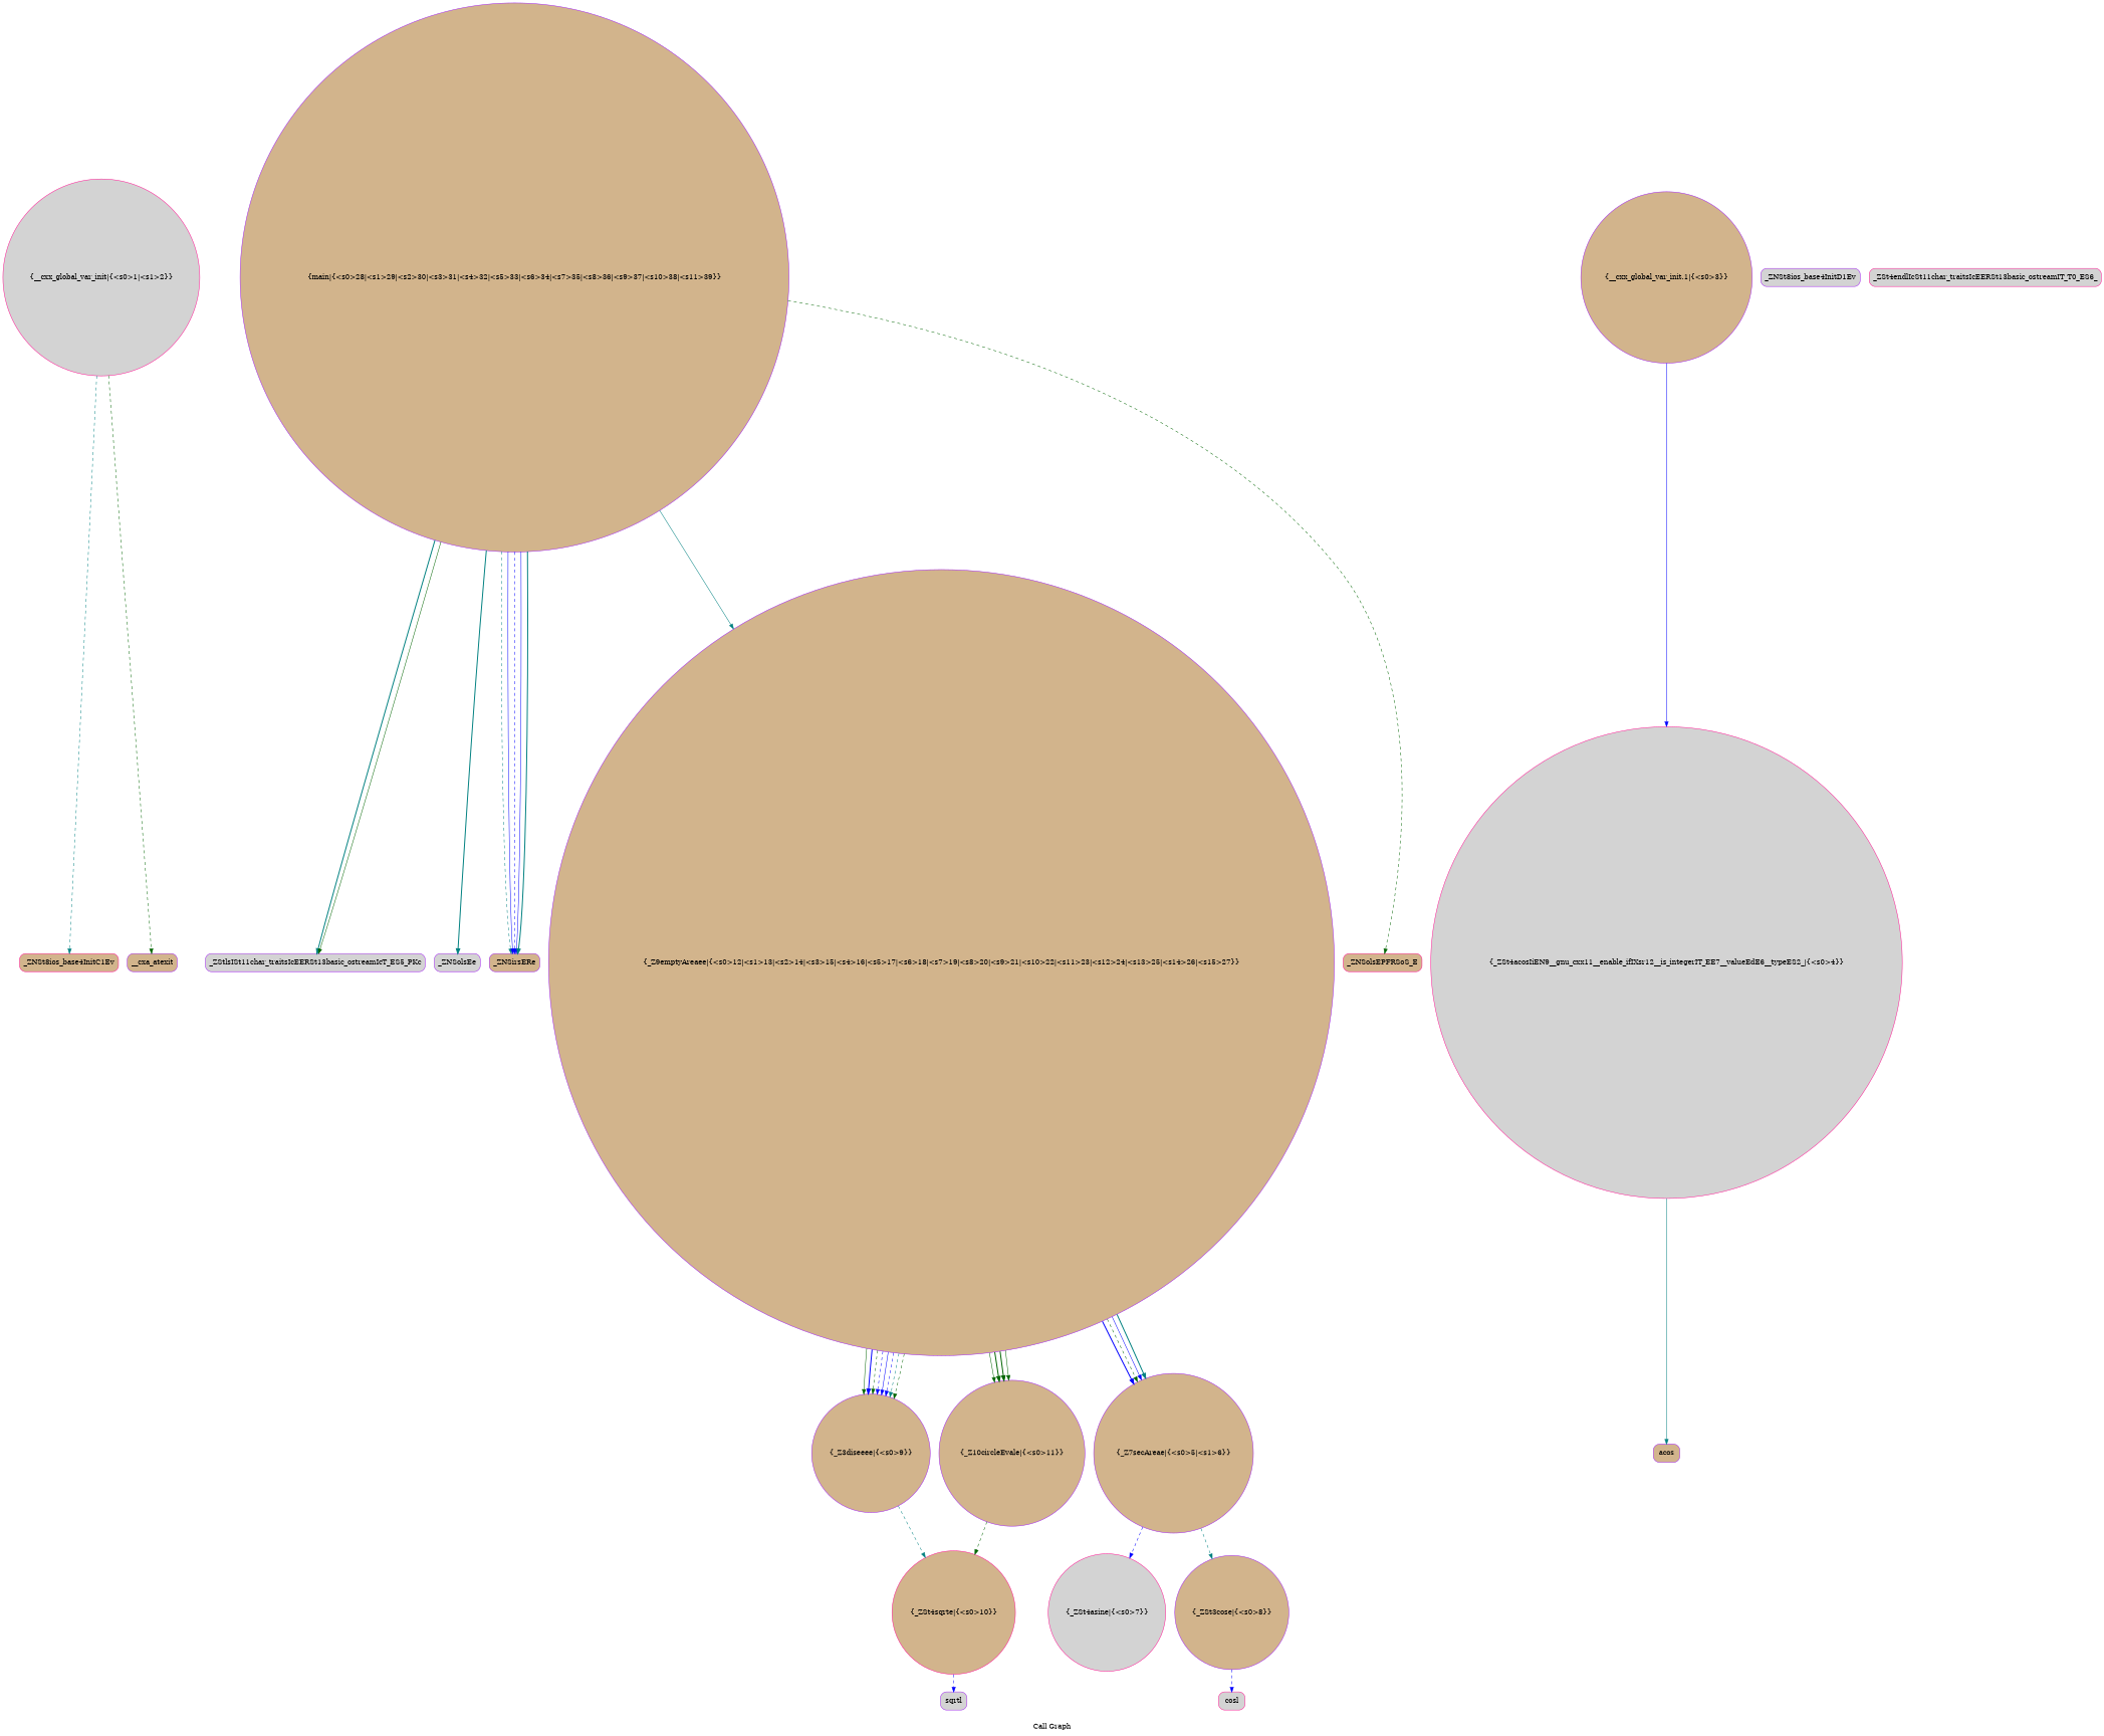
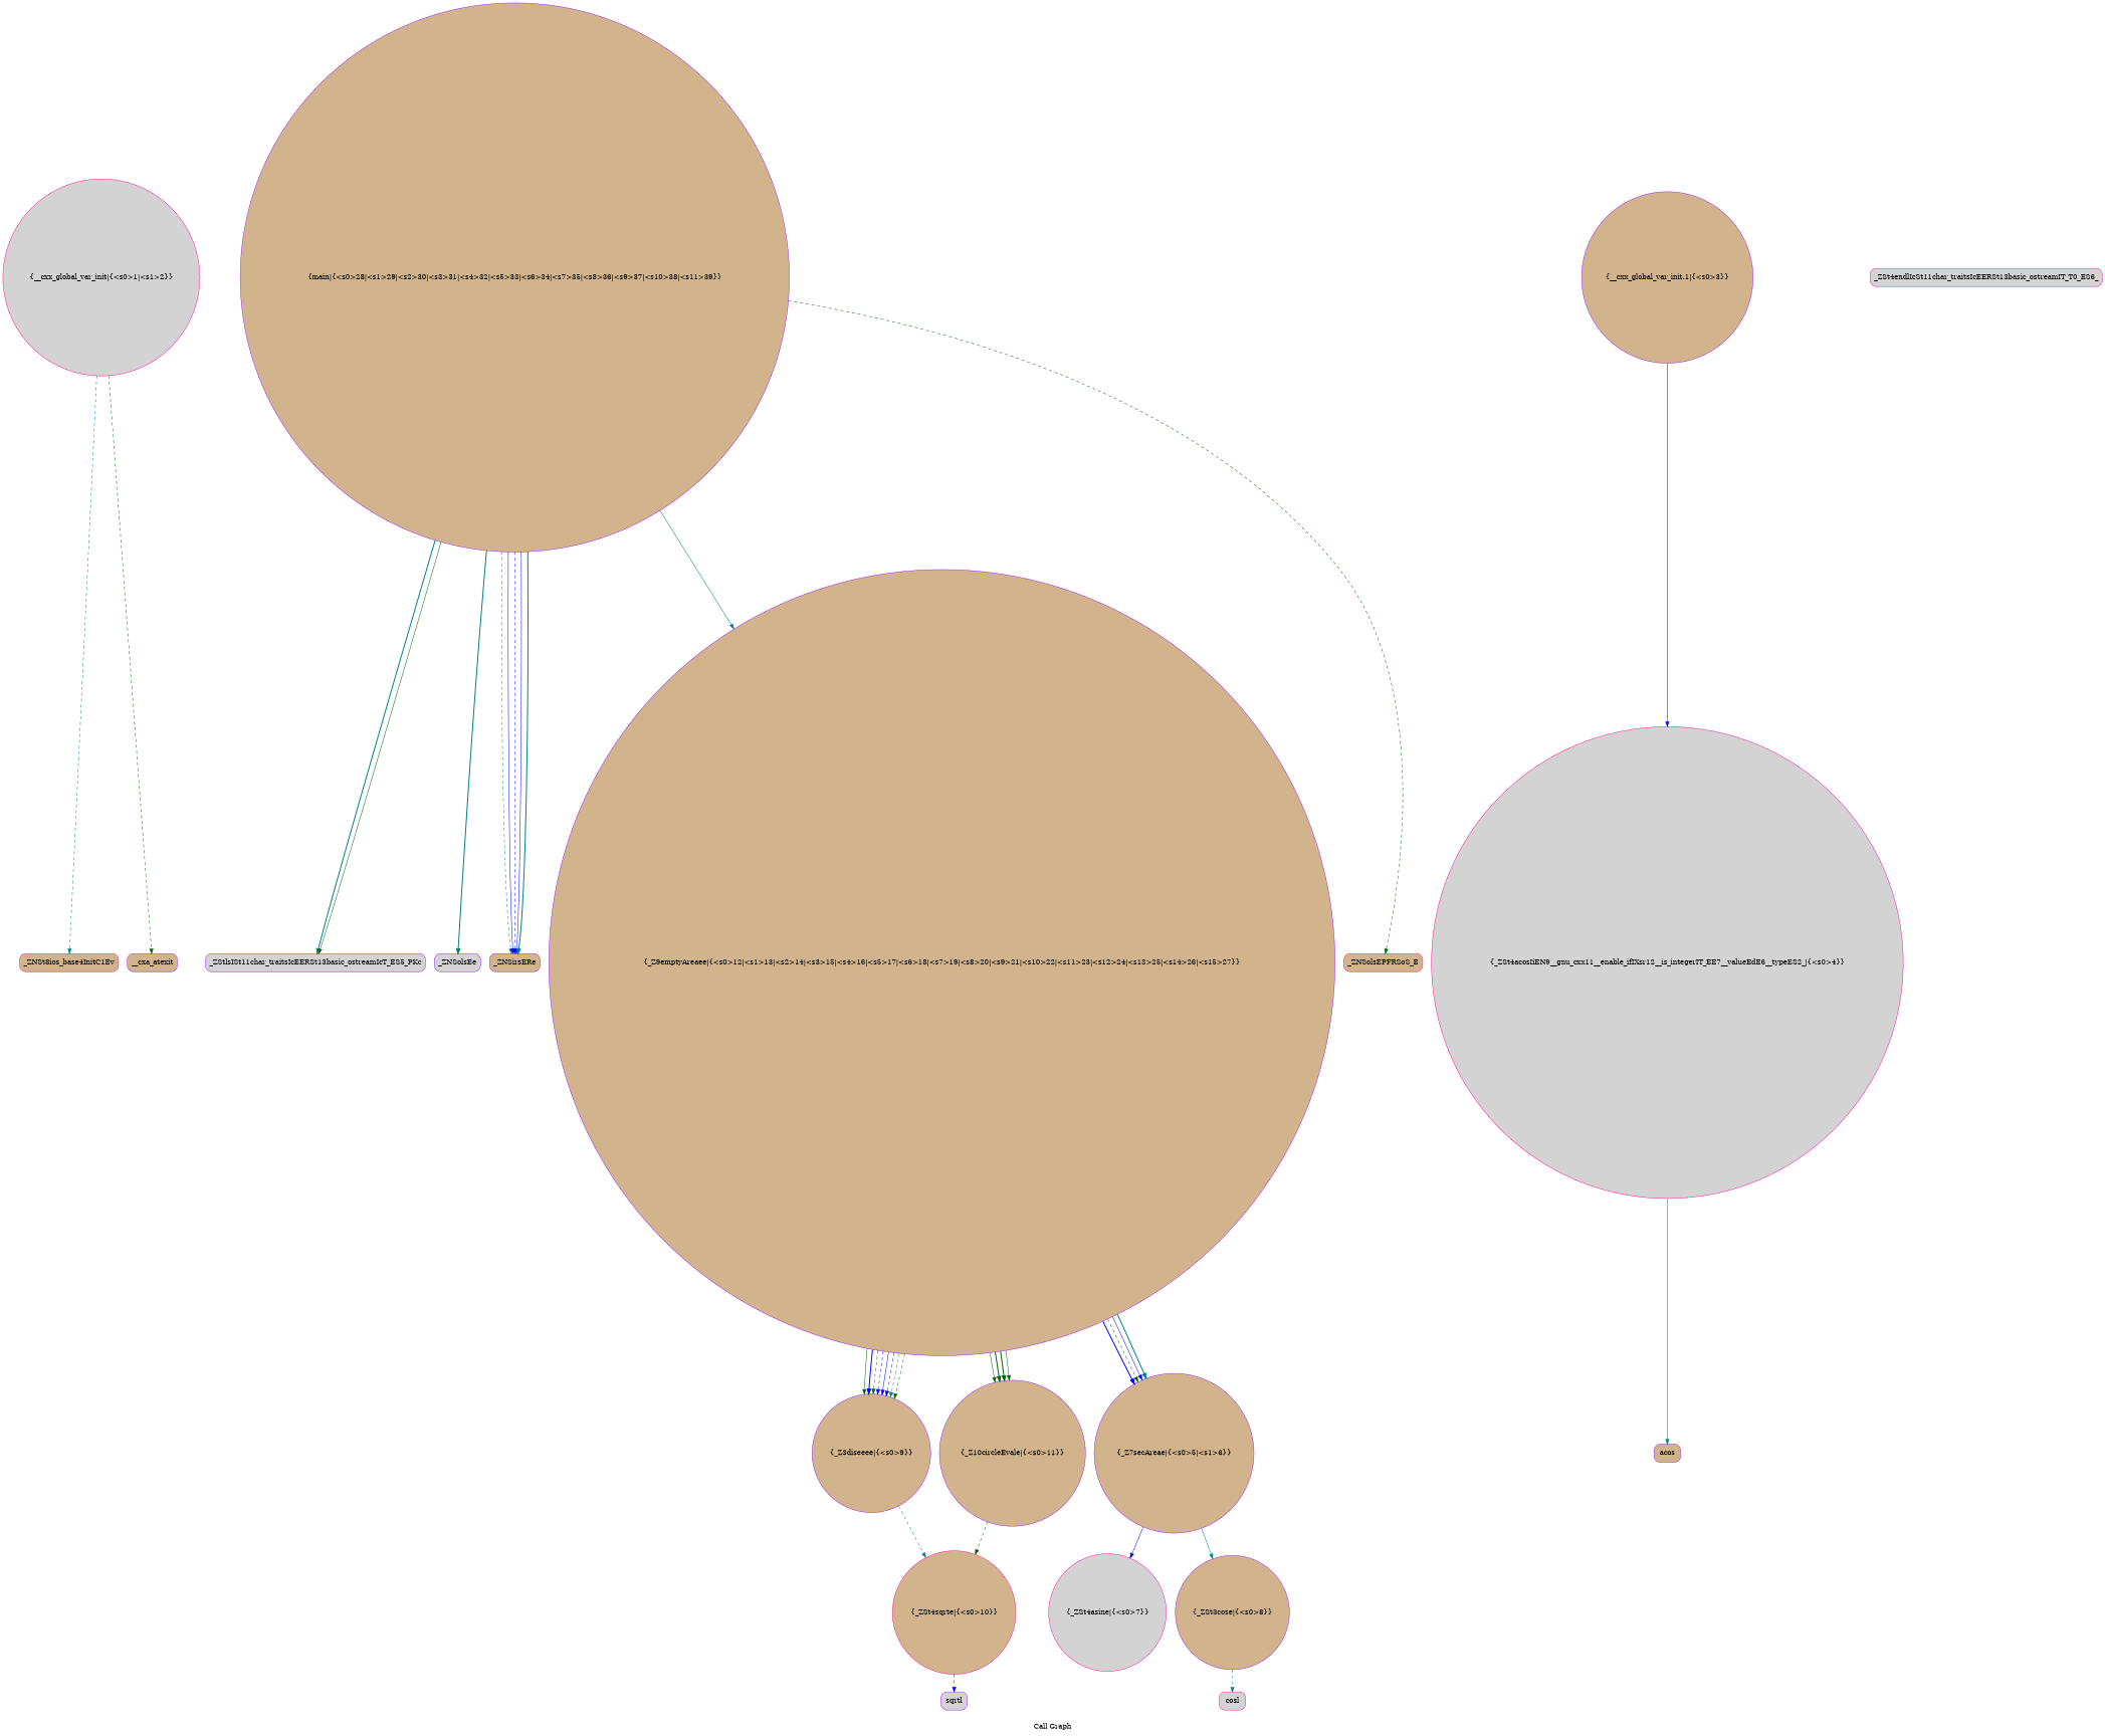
  digraph {
    label="Call Graph"
    node [color=purple fillcolor=tan shape=circle style=filled]
    edge [color=blue style=dashed tailport=s0]
    n1 [color=deeppink fillcolor=lightgrey label="{__cxx_global_var_init|{<s0>1|<s1>2}}"]
    n2 [color=deeppink label="{_ZNSt8ios_base4InitC1Ev}" shape=Mrecord]
    n3 [label="{__cxa_atexit}" shape=Mrecord]
    n4 [color=deeppink fillcolor=lightgrey label="{_ZSt4asine|{<s0>7}}"]
    n5 [label="{acos}" shape=Mrecord]
-   n6 [fillcolor=lightgrey label="{_ZNSt8ios_base4InitD1Ev}" shape=Mrecord]
    n7 [label="{_Z3diseeee|{<s0>9}}"]
    n8 [color=deeppink label="{_ZSt4sqrte|{<s0>10}}"]
    n9 [fillcolor=lightgrey label="{sqrtl}" shape=Mrecord]
    n10 [fillcolor=lightgrey label="{_ZStlsISt11char_traitsIcEERSt13basic_ostreamIcT_ES5_PKc}" shape=Mrecord]
    n11 [color=deeppink fillcolor=lightgrey label="{cosl}" shape=Mrecord]
    n12 [label="{__cxx_global_var_init.1|{<s0>3}}"]
    n13 [color=deeppink fillcolor=lightgrey label="{_ZSt4acosIiEN9__gnu_cxx11__enable_ifIXsr12__is_integerIT_EE7__valueEdE6__typeES2_|{<s0>4}}"]
    n14 [label="{_Z10circleEvale|{<s0>11}}"]
    n15 [fillcolor=lightgrey label="{_ZNSolsEe}" shape=Mrecord]
    n16 [label="{_Z7secAreae|{<s0>5|<s1>6}}"]
    n17 [label="{_ZSt3cose|{<s0>8}}"]
    n18 [label="{main|{<s0>28|<s1>29|<s2>30|<s3>31|<s4>32|<s5>33|<s6>34|<s7>35|<s8>36|<s9>37|<s10>38|<s11>39}}"]
    n19 [label="{_ZNSirsERe}" shape=Mrecord]
    n20 [label="{_Z9emptyAreaee|{<s0>12|<s1>13|<s2>14|<s3>15|<s4>16|<s5>17|<s6>18|<s7>19|<s8>20|<s9>21|<s10>22|<s11>23|<s12>24|<s13>25|<s14>26|<s15>27}}"]
    n21 [color=deeppink label="{_ZNSolsEPFRSoS_E}" shape=Mrecord]
    n22 [color=deeppink fillcolor=lightgrey label="{_ZSt4endlIcSt11char_traitsIcEERSt13basic_ostreamIT_T0_ES6_}" shape=Mrecord]
    n1 -> n2 [color=teal]
    n1 -> n3 [color=darkgreen tailport=s1]
    n7 -> n8 [color=teal]
    n8 -> n9
    n12 -> n13 [style=solid]
    n13 -> n5 [color=teal style=solid]
    n14 -> n8 [color=darkgreen]
-   n16 -> n4
-   n16 -> n17 [color=teal tailport=s1]
-   n17 -> n11
+   n16 -> n4 [style=solid]
+   n16 -> n17 [color=teal style=solid tailport=s1]
+   n17 -> n11 [color=teal]
    n18 -> n10 [color=teal style=bold tailport=s7]
    n18 -> n10 [color=darkgreen style=solid tailport=s9]
    n18 -> n15 [color=teal style=bold tailport=s10]
    n18 -> n19 [color=teal tailport=s1]
    n18 -> n19 [style=solid tailport=s2]
    n18 -> n19 [tailport=s3]
    n18 -> n19 [style=solid tailport=s4]
    n18 -> n19 [color=teal style=bold tailport=s5]
    n18 -> n20 [color=teal style=solid tailport=s6]
    n18 -> n21 [color=darkgreen tailport=s11]
    n20 -> n7 [color=darkgreen style=solid]
    n20 -> n7 [style=bold tailport=s1]
    n20 -> n7 [color=darkgreen tailport=s2]
    n20 -> n7 [tailport=s3]
    n20 -> n7 [style=solid tailport=s8]
    n20 -> n7 [tailport=s10]
    n20 -> n7 [color=teal tailport=s12]
    n20 -> n7 [color=darkgreen tailport=s14]
    n20 -> n14 [color=darkgreen style=solid tailport=s4]
    n20 -> n14 [color=darkgreen style=bold tailport=s5]
    n20 -> n14 [color=darkgreen style=bold tailport=s6]
    n20 -> n14 [color=darkgreen style=solid tailport=s7]
    n20 -> n16 [style=bold tailport=s9]
    n20 -> n16 [color=darkgreen tailport=s11]
    n20 -> n16 [style=solid tailport=s13]
    n20 -> n16 [color=teal style=bold tailport=s15]
  }
